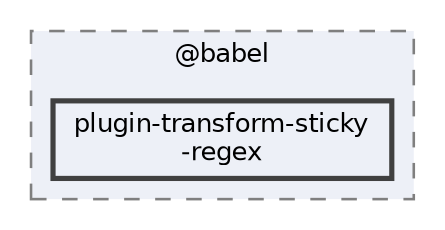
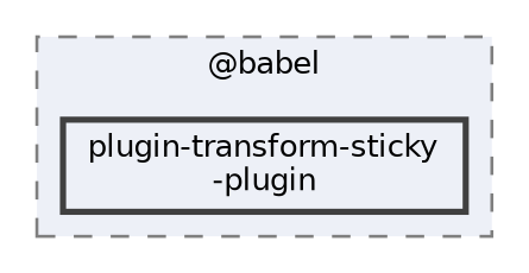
  digraph {
    compound=true
-   n1 [color=grey25 fillcolor="#edf0f7" fontname=Helvetica fontsize=10 height=0.2 label="plugin-transform-sticky\l-regex" shape=box style="filled,bold" width=0.4]
+   n1 [color=grey25 fillcolor="#edf0f7" fontname=Helvetica fontsize=10 height=0.2 label="plugin-transform-sticky\l-plugin" shape=box style="filled,bold" width=0.4]
    subgraph cluster_1 {
      bgcolor="#edf0f7"
      fontname=Helvetica
      fontsize=10
      label="@babel"
      pencolor=grey50
      style="filled,dashed"
      n1
    }
  }
